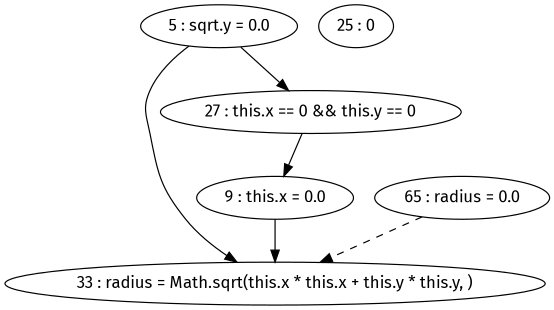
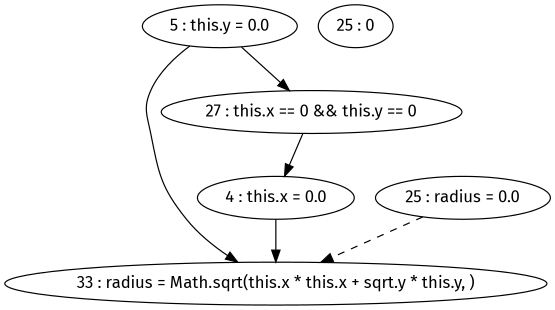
  digraph {
    fontname="Fira Sans"
    node [fontname="Fira Sans"]
    edge [fontname="Fira Sans"]
-   "4 : this.x = 0.0" [label="9 : this.x = 0.0"]
-   "33 : radius = Math.sqrt(this.x * this.x + this.y * this.y, )"
+   "4 : this.x = 0.0"
+   "33 : radius = Math.sqrt(this.x * this.x + this.y * this.y, )" [label="33 : radius = Math.sqrt(this.x * this.x + sqrt.y * this.y, )"]
    "27 : this.x == 0 && this.y == 0"
-   "5 : this.y = 0.0" [label="5 : sqrt.y = 0.0"]
-   "25 : radius = 0.0" [label="65 : radius = 0.0"]
+   "5 : this.y = 0.0"
+   "25 : radius = 0.0"
    n6 [label="25 : 0"]
    "4 : this.x = 0.0" -> "33 : radius = Math.sqrt(this.x * this.x + this.y * this.y, )"
    "27 : this.x == 0 && this.y == 0" -> "4 : this.x = 0.0"
    "5 : this.y = 0.0" -> "33 : radius = Math.sqrt(this.x * this.x + this.y * this.y, )"
    "5 : this.y = 0.0" -> "27 : this.x == 0 && this.y == 0"
    "25 : radius = 0.0" -> "33 : radius = Math.sqrt(this.x * this.x + this.y * this.y, )" [style=dashed]
  }
